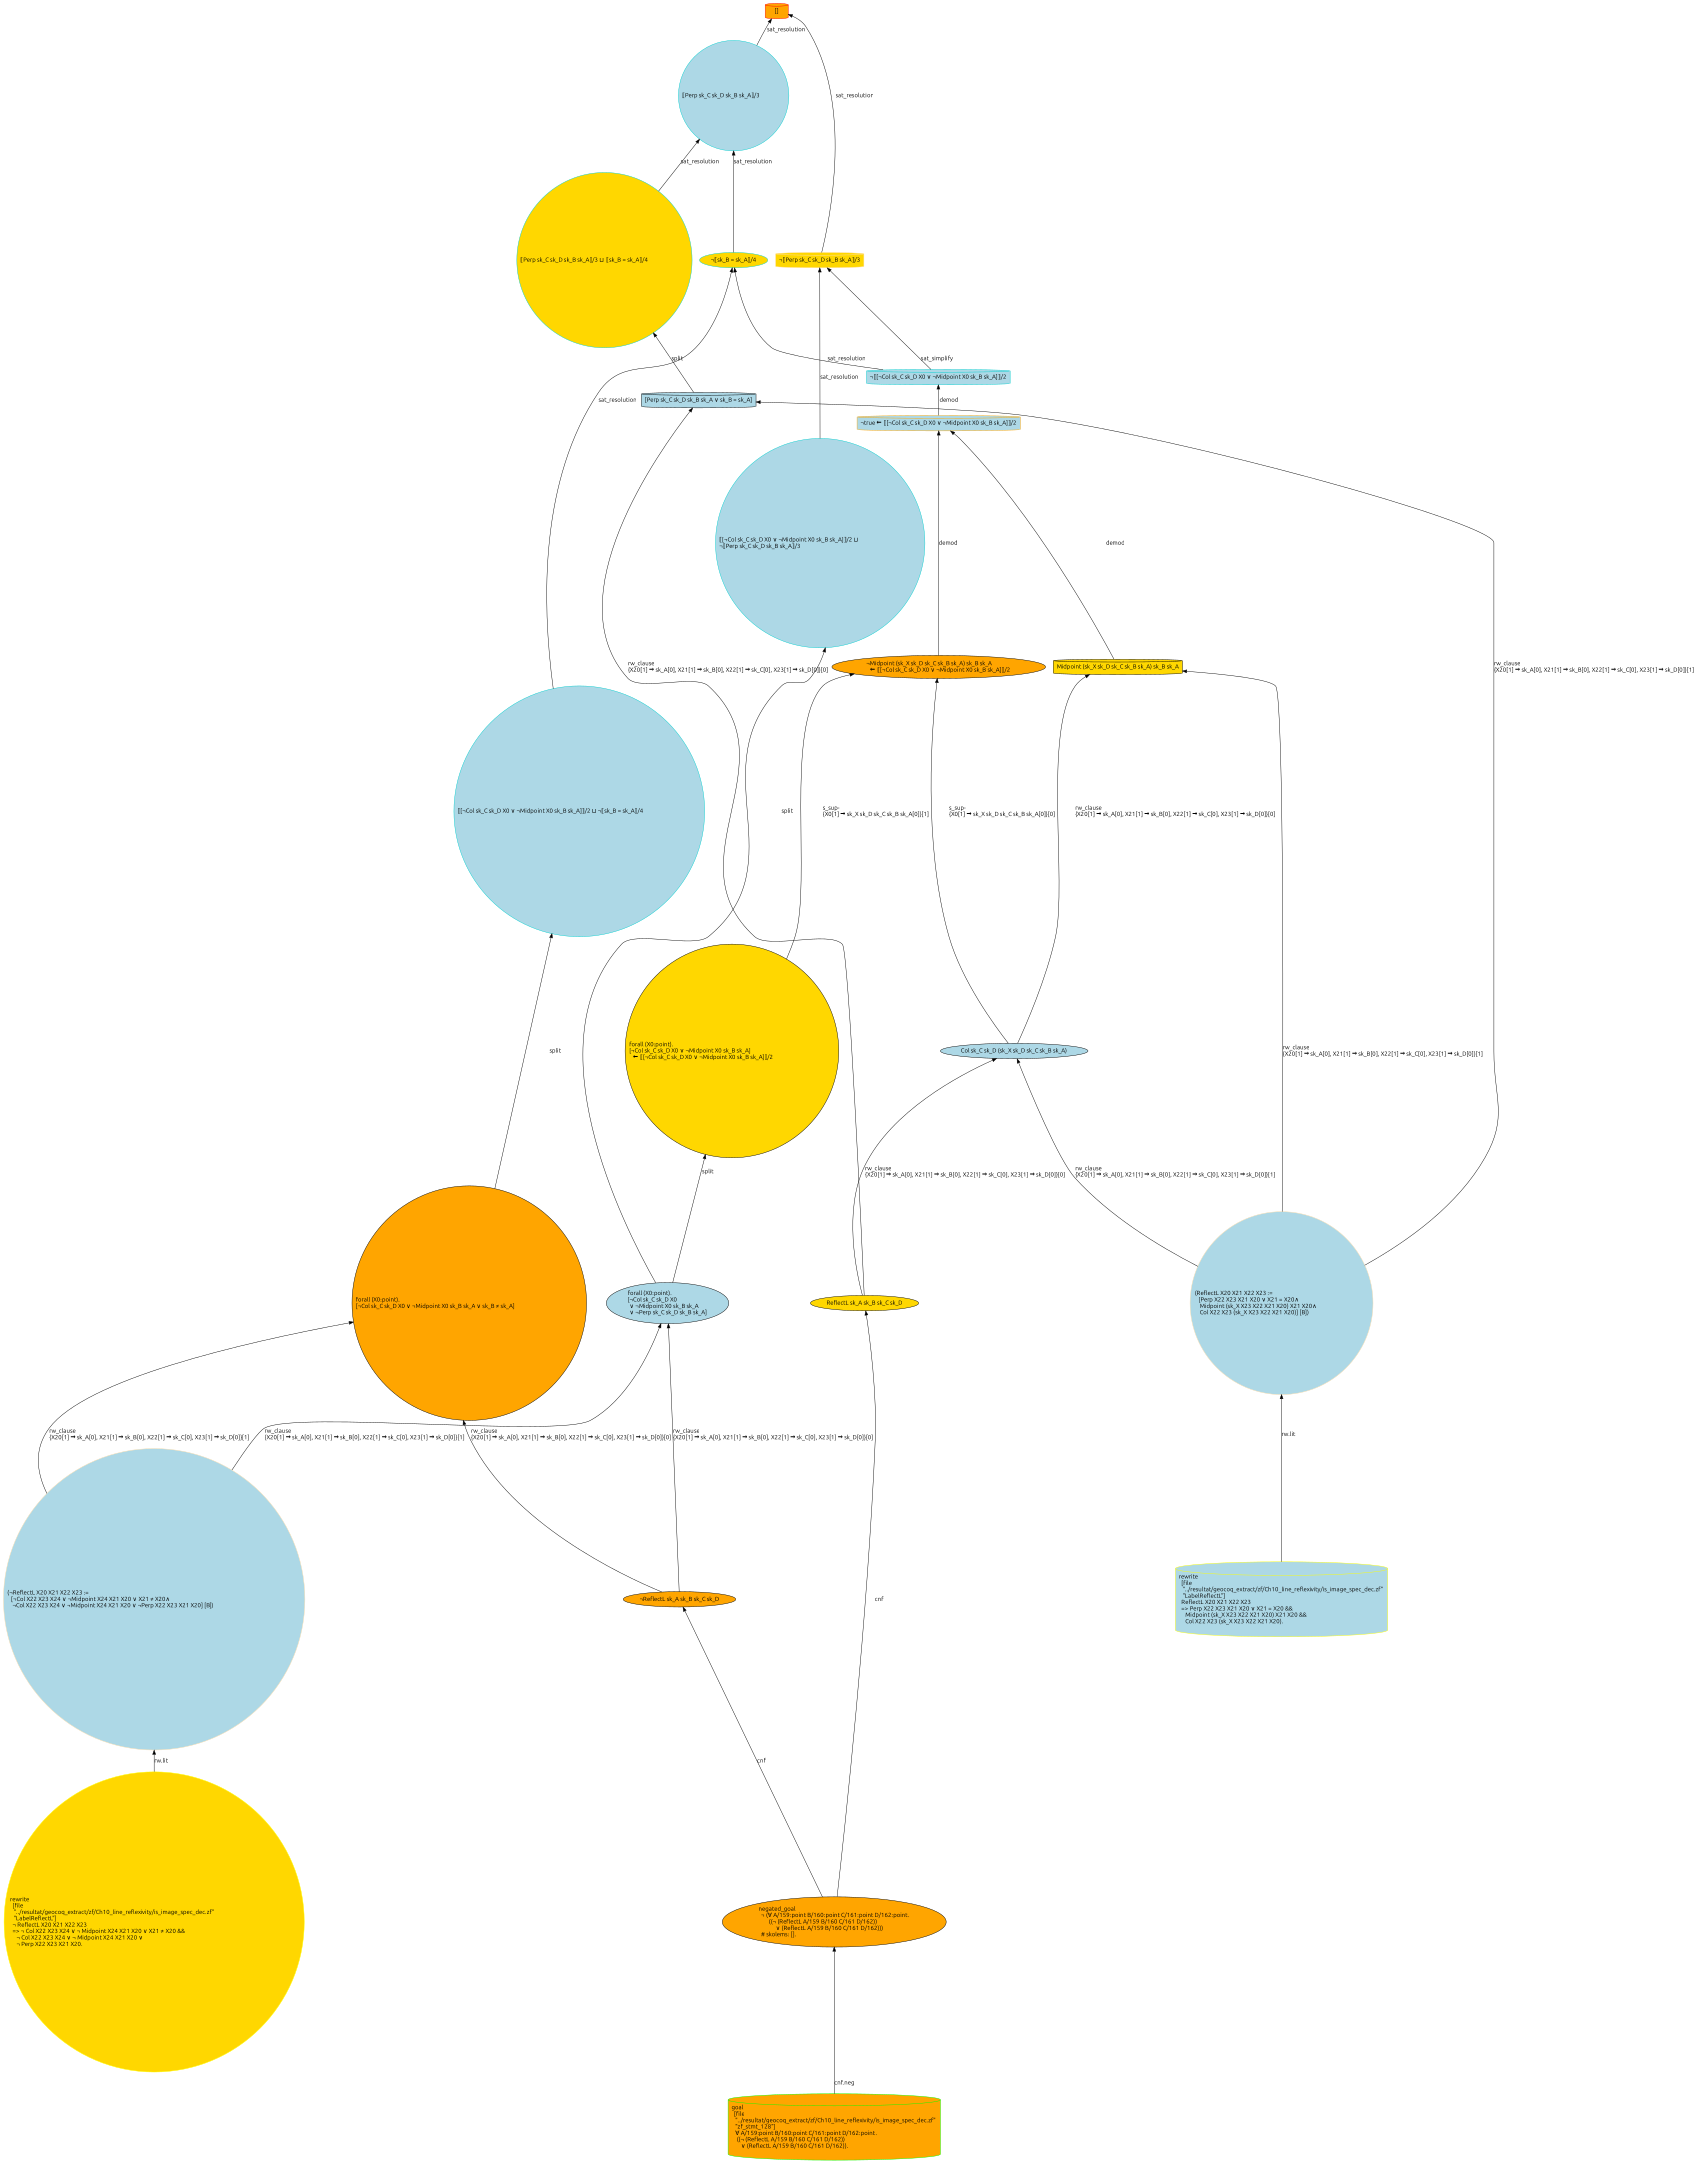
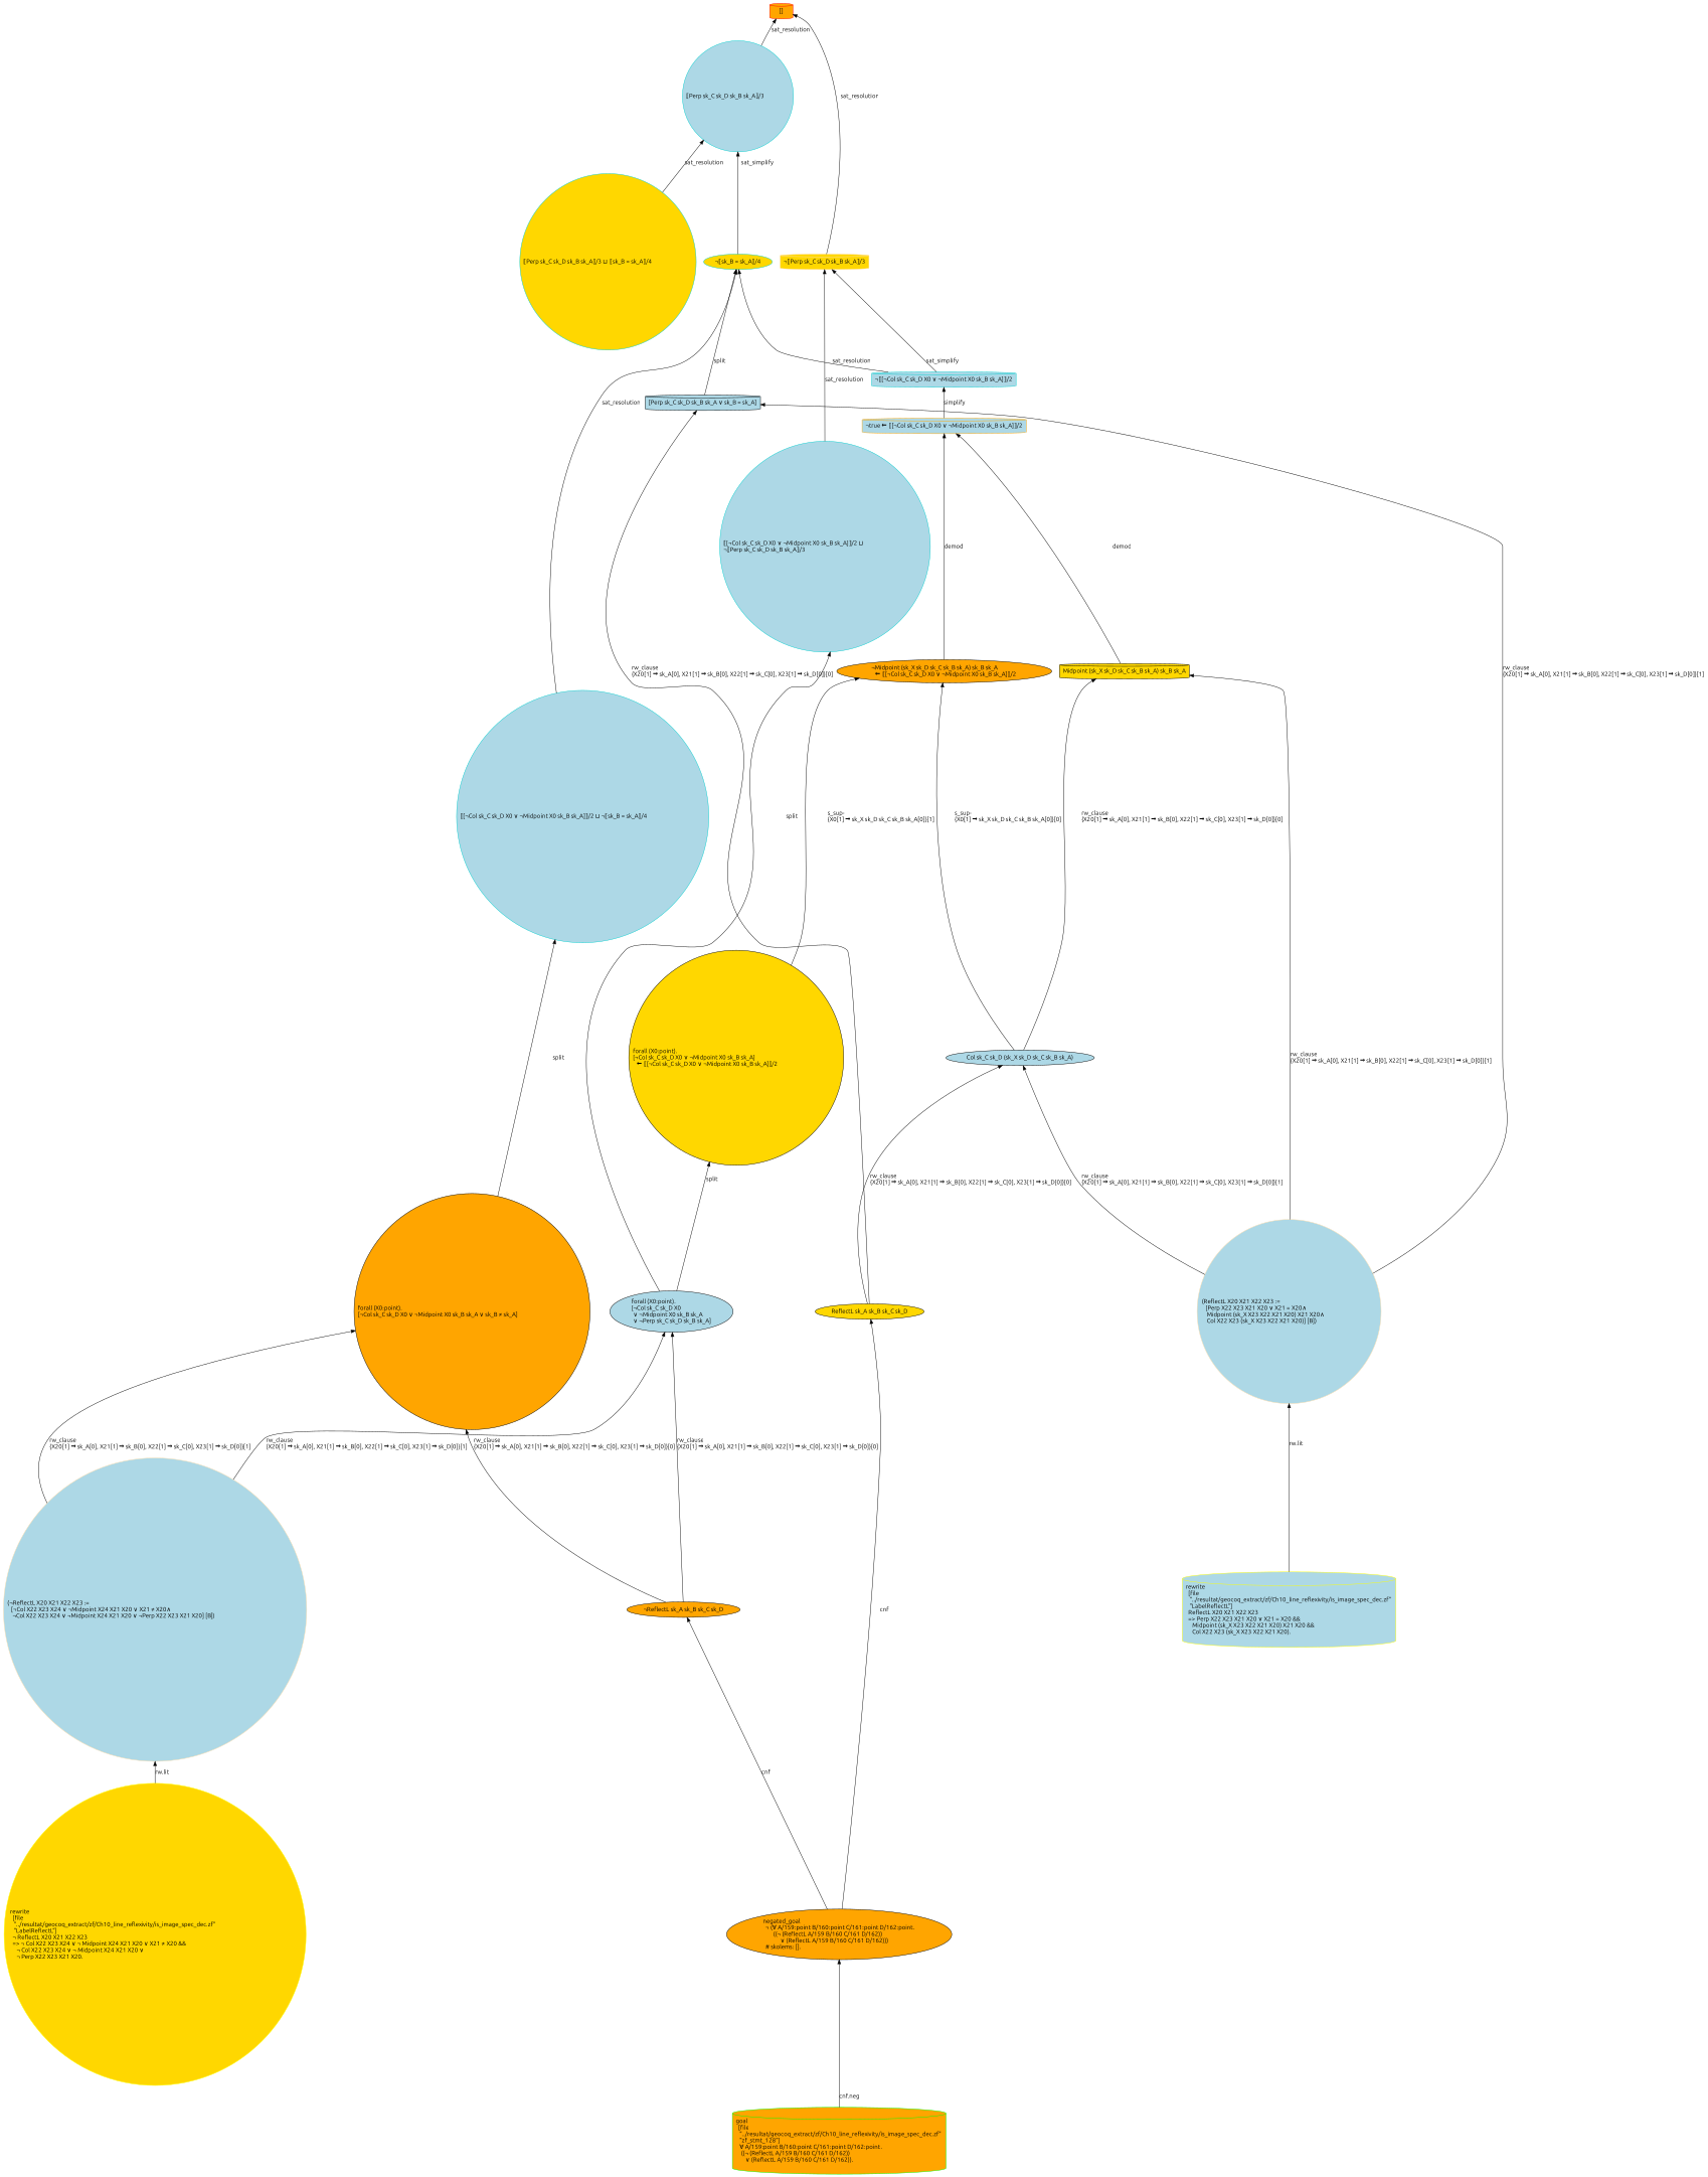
  digraph {
    fontname=Ubuntu
    node [fillcolor=lightblue fontname=Ubuntu shape=circle style=filled]
    edge [dir=back fontname=Ubuntu]
    n1 [color=red fillcolor=orange label="[]" shape=cylinder]
    n2 [color=navajowhite fillcolor=gold label="¬⟦Perp sk_C sk_D sk_B sk_A⟧/3\l" shape=cylinder]
    n3 [color=cyan3 label="⟦Perp sk_C sk_D sk_B sk_A⟧/3\l"]
    n4 [color=cyan3 label="¬⟦[¬Col sk_C sk_D X0 ∨ ¬Midpoint X0 sk_B sk_A]⟧/2\l" shape=cylinder]
    n5 [color=cyan3 label="⟦[¬Col sk_C sk_D X0 ∨ ¬Midpoint X0 sk_B sk_A]⟧/2 ⊔ \l¬⟦Perp sk_C sk_D sk_B sk_A⟧/3\l"]
    n6 [color=cyan3 fillcolor=gold label="¬⟦sk_B = sk_A⟧/4\l" shape=ellipse]
    n7 [color=cyan3 fillcolor=gold label="⟦Perp sk_C sk_D sk_B sk_A⟧/3 ⊔ ⟦sk_B = sk_A⟧/4\l"]
    n8 [color=orange label="¬true ← ⟦[¬Col sk_C sk_D X0 ∨ ¬Midpoint X0 sk_B sk_A]⟧/2\l" shape=cylinder]
    n9 [label="forall (X0:point).\l[¬Col sk_C sk_D X0\l ∨ ¬Midpoint X0 sk_B sk_A\l ∨ ¬Perp sk_C sk_D sk_B sk_A]\l" shape=ellipse]
    n10 [fillcolor=gold label="Midpoint (sk_X sk_D sk_C sk_B sk_A) sk_B sk_A\l" shape=cylinder]
    n11 [fillcolor=orange label="¬Midpoint (sk_X sk_D sk_C sk_B sk_A) sk_B sk_A\l  ← ⟦[¬Col sk_C sk_D X0 ∨ ¬Midpoint X0 sk_B sk_A]⟧/2\l" shape=ellipse]
    n12 [color=navajowhite label="(ReflectL X20 X21 X22 X23 :=\l   [Perp X22 X23 X21 X20 ∨ X21 = X20∧\l    Midpoint (sk_X X23 X22 X21 X20) X21 X20∧\l    Col X22 X23 (sk_X X23 X22 X21 X20)] [B])\l"]
    n13 [label="Col sk_C sk_D (sk_X sk_D sk_C sk_B sk_A)\l" shape=ellipse]
    n14 [fillcolor=gold label="forall (X0:point).\l[¬Col sk_C sk_D X0 ∨ ¬Midpoint X0 sk_B sk_A]\l  ← ⟦[¬Col sk_C sk_D X0 ∨ ¬Midpoint X0 sk_B sk_A]⟧/2\l"]
    n15 [color=yellow label="rewrite\l  [file\l   \"../resultat/geocoq_extract/zf/Ch10_line_reflexivity/is_image_spec_dec.zf\" \l   \"LabelReflectL\"]\l  ReflectL X20 X21 X22 X23\l  =\> Perp X22 X23 X21 X20 ∨ X21 = X20 && \l     Midpoint (sk_X X23 X22 X21 X20) X21 X20 && \l     Col X22 X23 (sk_X X23 X22 X21 X20).\l" shape=cylinder]
    n16 [fillcolor=gold label="ReflectL sk_A sk_B sk_C sk_D\l" shape=ellipse]
    n17 [fillcolor=orange label="negated_goal\l  ¬ (∀ A/159:point B/160:point C/161:point D/162:point.\l        ((¬ (ReflectL A/159 B/160 C/161 D/162))\l         ∨ (ReflectL A/159 B/160 C/161 D/162)))\l  # skolems: [].\l" shape=ellipse]
    n18 [color=green fillcolor=orange label="goal\l  [file\l   \"../resultat/geocoq_extract/zf/Ch10_line_reflexivity/is_image_spec_dec.zf\" \l   \"zf_stmt_128\"]\l  ∀ A/159:point B/160:point C/161:point D/162:point.\l    ((¬ (ReflectL A/159 B/160 C/161 D/162))\l     ∨ (ReflectL A/159 B/160 C/161 D/162)).\l" shape=cylinder]
    n19 [color=navajowhite label="(¬ReflectL X20 X21 X22 X23 :=\l   [¬Col X22 X23 X24 ∨ ¬Midpoint X24 X21 X20 ∨ X21 ≠ X20∧\l    ¬Col X22 X23 X24 ∨ ¬Midpoint X24 X21 X20 ∨ ¬Perp X22 X23 X21 X20] [B])\l"]
    n20 [fillcolor=orange label="¬ReflectL sk_A sk_B sk_C sk_D\l" shape=ellipse]
    n21 [color=yellow fillcolor=gold label="rewrite\l  [file\l   \"../resultat/geocoq_extract/zf/Ch10_line_reflexivity/is_image_spec_dec.zf\" \l   \"LabelReflectL\"]\l  ¬ ReflectL X20 X21 X22 X23\l  =\> ¬ Col X22 X23 X24 ∨ ¬ Midpoint X24 X21 X20 ∨ X21 ≠ X20 && \l     ¬ Col X22 X23 X24 ∨ ¬ Midpoint X24 X21 X20 ∨ \l     ¬ Perp X22 X23 X21 X20.\l"]
    n22 [color=cyan3 label="⟦[¬Col sk_C sk_D X0 ∨ ¬Midpoint X0 sk_B sk_A]⟧/2 ⊔ ¬⟦sk_B = sk_A⟧/4\l"]
    n23 [label="[Perp sk_C sk_D sk_B sk_A ∨ sk_B = sk_A]\l" shape=cylinder]
    n24 [fillcolor=orange label="forall (X0:point).\l[¬Col sk_C sk_D X0 ∨ ¬Midpoint X0 sk_B sk_A ∨ sk_B ≠ sk_A]\l"]
    n1 -> n2 [label=sat_resolution]
    n1 -> n3 [label=sat_resolution]
    n2 -> n4 [label=sat_simplify]
    n2 -> n5 [label=sat_resolution]
-   n3 -> n6 [label=sat_resolution]
+   n3 -> n6 [label=sat_simplify]
    n3 -> n7 [label=sat_resolution]
-   n4 -> n8 [label=demod]
+   n4 -> n8 [label=simplify]
    n5 -> n9 [label=split]
    n6 -> n4 [label=sat_resolution]
    n6 -> n22 [label=sat_resolution]
-   n7 -> n23 [label=split]
+   n6 -> n23 [label=split]
    n8 -> n10 [label=demod]
    n8 -> n11 [label=demod]
    n9 -> n19 [label="rw_clause\l\{X20[1] → sk_A[0], X21[1] → sk_B[0], X22[1] → sk_C[0], X23[1] → sk_D[0]\}[1]\l"]
    n9 -> n20 [label="rw_clause\l\{X20[1] → sk_A[0], X21[1] → sk_B[0], X22[1] → sk_C[0], X23[1] → sk_D[0]\}[0]\l"]
    n10 -> n12 [label="rw_clause\l\{X20[1] → sk_A[0], X21[1] → sk_B[0], X22[1] → sk_C[0], X23[1] → sk_D[0]\}[1]\l"]
    n10 -> n13 [label="rw_clause\l\{X20[1] → sk_A[0], X21[1] → sk_B[0], X22[1] → sk_C[0], X23[1] → sk_D[0]\}[0]\l"]
    n11 -> n13 [label="s_sup-\l\{X0[1] → sk_X sk_D sk_C sk_B sk_A[0]\}[0]\l"]
    n11 -> n14 [label="s_sup-\l\{X0[1] → sk_X sk_D sk_C sk_B sk_A[0]\}[1]\l"]
    n12 -> n15 [label="rw.lit"]
    n13 -> n12 [label="rw_clause\l\{X20[1] → sk_A[0], X21[1] → sk_B[0], X22[1] → sk_C[0], X23[1] → sk_D[0]\}[1]\l"]
    n13 -> n16 [label="rw_clause\l\{X20[1] → sk_A[0], X21[1] → sk_B[0], X22[1] → sk_C[0], X23[1] → sk_D[0]\}[0]\l"]
    n14 -> n9 [label=split]
    n16 -> n17 [label=cnf]
    n17 -> n18 [label="cnf.neg"]
    n19 -> n21 [label="rw.lit"]
    n20 -> n17 [label=cnf]
    n22 -> n24 [label=split]
    n23 -> n12 [label="rw_clause\l\{X20[1] → sk_A[0], X21[1] → sk_B[0], X22[1] → sk_C[0], X23[1] → sk_D[0]\}[1]\l"]
    n23 -> n16 [label="rw_clause\l\{X20[1] → sk_A[0], X21[1] → sk_B[0], X22[1] → sk_C[0], X23[1] → sk_D[0]\}[0]\l"]
    n24 -> n19 [label="rw_clause\l\{X20[1] → sk_A[0], X21[1] → sk_B[0], X22[1] → sk_C[0], X23[1] → sk_D[0]\}[1]\l"]
    n24 -> n20 [label="rw_clause\l\{X20[1] → sk_A[0], X21[1] → sk_B[0], X22[1] → sk_C[0], X23[1] → sk_D[0]\}[0]\l"]
  }
